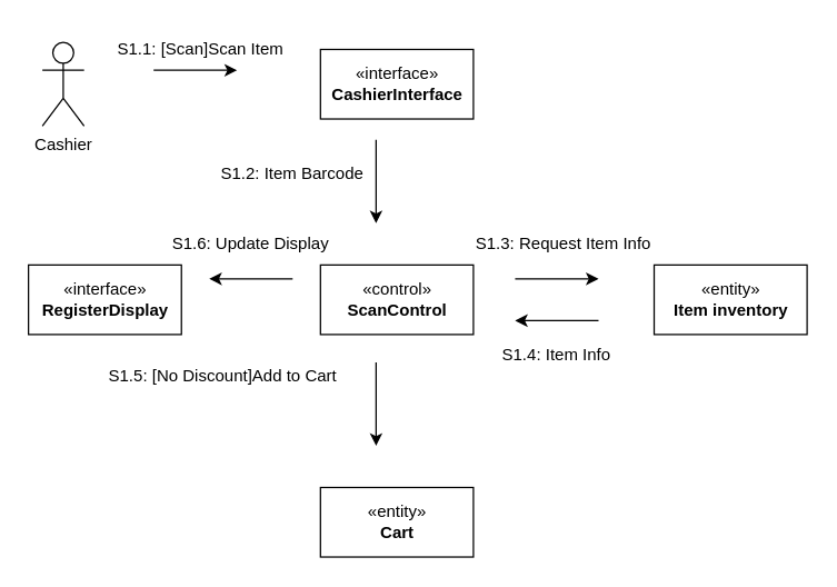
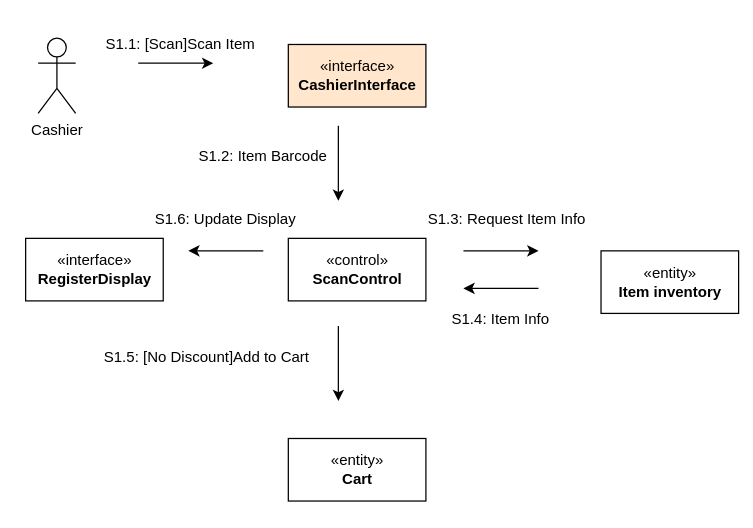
  <mxCell id="0" />
  <mxCell id="1" parent="0" />
  <mxCell id="2" value="Cashier&lt;br&gt;" style="shape=umlActor;verticalLabelPosition=bottom;verticalAlign=top;html=1;outlineConnect=0;" vertex="1" parent="1"><mxGeometry x="30" y="30" width="30" height="60" as="geometry" /></mxCell>
- <mxCell id="3" value="«interface»&lt;br&gt;&lt;b&gt;CashierInterface&lt;/b&gt;" style="html=1;" vertex="1" parent="1"><mxGeometry x="230" y="35" width="110" height="50" as="geometry" /></mxCell>
+ <mxCell id="3" value="«interface»&lt;br&gt;&lt;b&gt;CashierInterface&lt;/b&gt;" style="html=1;fillColor=#ffe6cc;" vertex="1" parent="1"><mxGeometry x="230" y="35" width="110" height="50" as="geometry" /></mxCell>
  <mxCell id="4" value="«control»&lt;br&gt;&lt;b&gt;ScanControl&lt;/b&gt;" style="html=1;" vertex="1" parent="1"><mxGeometry x="230" y="190" width="110" height="50" as="geometry" /></mxCell>
- <mxCell id="5" value="«entity»&lt;br&gt;&lt;b&gt;Item inventory&lt;/b&gt;" style="html=1;" vertex="1" parent="1"><mxGeometry x="470" y="190" width="110" height="50" as="geometry" /></mxCell>
+ <mxCell id="5" value="«entity»&lt;br&gt;&lt;b&gt;Item inventory&lt;/b&gt;" style="html=1;" vertex="1" parent="1"><mxGeometry x="480" y="200" width="110" height="50" as="geometry" /></mxCell>
  <mxCell id="6" value="«entity»&lt;br&gt;&lt;b&gt;Cart&lt;/b&gt;" style="html=1;" vertex="1" parent="1"><mxGeometry x="230" y="350" width="110" height="50" as="geometry" /></mxCell>
  <mxCell id="7" value="«interface»&lt;br&gt;&lt;b&gt;RegisterDisplay&lt;/b&gt;" style="html=1;" vertex="1" parent="1"><mxGeometry x="20" y="190" width="110" height="50" as="geometry" /></mxCell>
  <mxCell id="8" value="" style="endArrow=classic;html=1;rounded=0;" edge="1" parent="1"><mxGeometry width="50" height="50" relative="1" as="geometry"><mxPoint x="110" y="50" as="sourcePoint" /><mxPoint x="170" y="50" as="targetPoint" /></mxGeometry></mxCell>
  <mxCell id="9" value="" style="endArrow=classic;html=1;rounded=0;" edge="1" parent="1"><mxGeometry width="50" height="50" relative="1" as="geometry"><mxPoint x="370" y="200" as="sourcePoint" /><mxPoint x="430" y="200" as="targetPoint" /></mxGeometry></mxCell>
  <mxCell id="10" value="" style="endArrow=classic;html=1;rounded=0;" edge="1" parent="1"><mxGeometry width="50" height="50" relative="1" as="geometry"><mxPoint x="210" y="200" as="sourcePoint" /><mxPoint x="150" y="200" as="targetPoint" /></mxGeometry></mxCell>
  <mxCell id="11" value="" style="endArrow=classic;html=1;rounded=0;" edge="1" parent="1"><mxGeometry width="50" height="50" relative="1" as="geometry"><mxPoint x="430" y="230" as="sourcePoint" /><mxPoint x="370" y="230" as="targetPoint" /></mxGeometry></mxCell>
  <mxCell id="12" value="" style="endArrow=classic;html=1;rounded=0;" edge="1" parent="1"><mxGeometry width="50" height="50" relative="1" as="geometry"><mxPoint x="270" y="100" as="sourcePoint" /><mxPoint x="270" y="160" as="targetPoint" /></mxGeometry></mxCell>
  <mxCell id="13" value="" style="endArrow=classic;html=1;rounded=0;" edge="1" parent="1"><mxGeometry width="50" height="50" relative="1" as="geometry"><mxPoint x="270" y="260" as="sourcePoint" /><mxPoint x="270" y="320" as="targetPoint" /></mxGeometry></mxCell>
  <mxCell id="14" value="S1.1: [Scan]Scan Item" style="text;html=1;strokeColor=none;fillColor=none;align=center;verticalAlign=middle;whiteSpace=wrap;rounded=0;" vertex="1" parent="1"><mxGeometry x="80" y="20" width="128" height="30" as="geometry" /></mxCell>
  <mxCell id="15" value="S1.2: Item Barcode" style="text;html=1;strokeColor=none;fillColor=none;align=center;verticalAlign=middle;whiteSpace=wrap;rounded=0;" vertex="1" parent="1"><mxGeometry x="150" y="110" width="120" height="30" as="geometry" /></mxCell>
  <mxCell id="16" value="S1.3: Request Item Info" style="text;html=1;strokeColor=none;fillColor=none;align=center;verticalAlign=middle;whiteSpace=wrap;rounded=0;" vertex="1" parent="1"><mxGeometry x="340" y="160" width="130" height="30" as="geometry" /></mxCell>
  <mxCell id="17" value="S1.4: Item Info" style="text;html=1;strokeColor=none;fillColor=none;align=center;verticalAlign=middle;whiteSpace=wrap;rounded=0;" vertex="1" parent="1"><mxGeometry x="340" y="240" width="120" height="30" as="geometry" /></mxCell>
- <mxCell id="18" value="S1.5: [No Discount]Add to Cart" style="text;html=1;strokeColor=none;fillColor=none;align=center;verticalAlign=middle;whiteSpace=wrap;rounded=0;" vertex="1" parent="1"><mxGeometry x="75" y="255" width="170" height="30" as="geometry" /></mxCell>
+ <mxCell id="18" value="S1.5: [No Discount]Add to Cart" style="text;html=1;strokeColor=none;fillColor=none;align=center;verticalAlign=middle;whiteSpace=wrap;rounded=0;" vertex="1" parent="1"><mxGeometry x="80" y="270" width="170" height="30" as="geometry" /></mxCell>
  <mxCell id="19" value="S1.6: Update Display" style="text;html=1;strokeColor=none;fillColor=none;align=center;verticalAlign=middle;whiteSpace=wrap;rounded=0;" vertex="1" parent="1"><mxGeometry x="120" y="160" width="120" height="30" as="geometry" /></mxCell>
